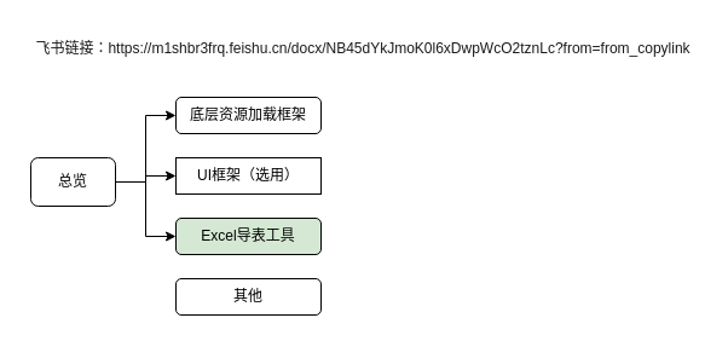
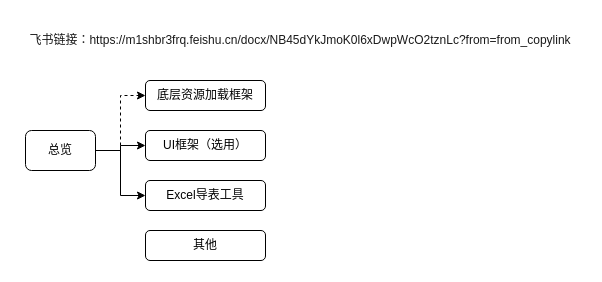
  <mxCell id="0" />
  <mxCell id="1" parent="0" />
- <mxCell id="2" style="edgeStyle=orthogonalEdgeStyle;rounded=0;orthogonalLoop=1;jettySize=auto;html=1;entryX=0;entryY=0.5;entryDx=0;entryDy=0;" edge="1" parent="1" source="5" target="6"><mxGeometry relative="1" as="geometry" /></mxCell>
+ <mxCell id="2" style="edgeStyle=orthogonalEdgeStyle;rounded=0;orthogonalLoop=1;jettySize=auto;html=1;entryX=0;entryY=0.5;entryDx=0;entryDy=0;dashed=1;" edge="1" parent="1" source="5" target="6"><mxGeometry relative="1" as="geometry" /></mxCell>
  <mxCell id="3" style="edgeStyle=orthogonalEdgeStyle;rounded=0;orthogonalLoop=1;jettySize=auto;html=1;entryX=0;entryY=0.5;entryDx=0;entryDy=0;" edge="1" parent="1" source="5" target="8"><mxGeometry relative="1" as="geometry" /></mxCell>
  <mxCell id="4" style="edgeStyle=orthogonalEdgeStyle;rounded=0;orthogonalLoop=1;jettySize=auto;html=1;entryX=0;entryY=0.5;entryDx=0;entryDy=0;" edge="1" parent="1" source="5" target="7"><mxGeometry relative="1" as="geometry" /></mxCell>
  <mxCell id="5" value="总览" style="rounded=1;whiteSpace=wrap;html=1;" vertex="1" parent="1"><mxGeometry x="25" y="130" width="70" height="40" as="geometry" /></mxCell>
  <mxCell id="6" value="底层资源加载框架" style="rounded=1;whiteSpace=wrap;html=1;" vertex="1" parent="1"><mxGeometry x="145" y="80" width="120" height="30" as="geometry" /></mxCell>
- <mxCell id="7" value="Excel导表工具" style="rounded=1;whiteSpace=wrap;html=1;fillColor=#d5e8d4;" vertex="1" parent="1"><mxGeometry x="145" y="180" width="120" height="30" as="geometry" /></mxCell>
- <mxCell id="8" value="UI框架（选用）" style="whiteSpace=wrap;html=1;rounded=0;" vertex="1" parent="1"><mxGeometry x="145" y="130" width="120" height="30" as="geometry" /></mxCell>
+ <mxCell id="7" value="Excel导表工具" style="rounded=1;whiteSpace=wrap;html=1;" vertex="1" parent="1"><mxGeometry x="145" y="180" width="120" height="30" as="geometry" /></mxCell>
+ <mxCell id="8" value="UI框架（选用）" style="rounded=1;whiteSpace=wrap;html=1;" vertex="1" parent="1"><mxGeometry x="145" y="130" width="120" height="30" as="geometry" /></mxCell>
  <mxCell id="9" value="其他" style="rounded=1;whiteSpace=wrap;html=1;" vertex="1" parent="1"><mxGeometry x="145" y="230" width="120" height="30" as="geometry" /></mxCell>
  <mxCell id="10" value="飞书链接：https://m1shbr3frq.feishu.cn/docx/NB45dYkJmoK0l6xDwpWcO2tznLc?from=from_copylink" style="text;html=1;align=center;verticalAlign=middle;whiteSpace=wrap;rounded=0;fontColor=#1A1A1A;" vertex="1" parent="1"><mxGeometry x="20" y="20" width="560" height="40" as="geometry" /></mxCell>
